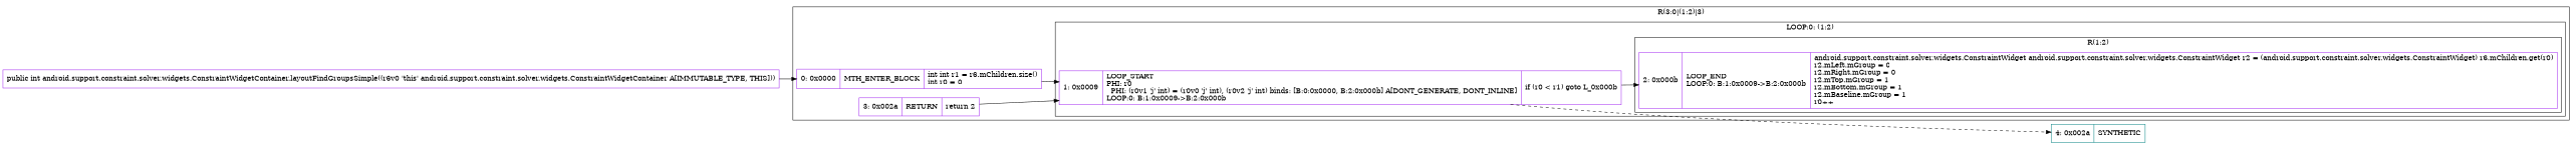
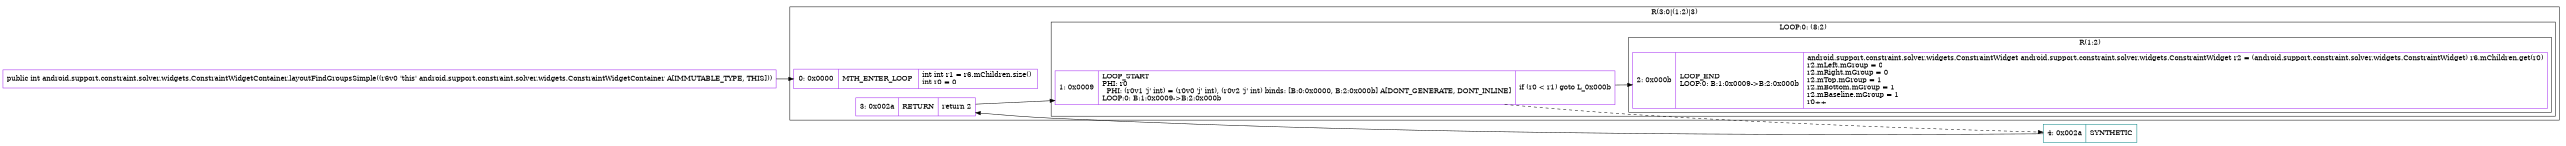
  digraph {
    rankdir=LR
    node [color=purple shape=record]
    n1 [label="{2\:\ 0x000b|LOOP_END\lLOOP:0: B:1:0x0009\-\>B:2:0x000b\l|android.support.constraint.solver.widgets.ConstraintWidget android.support.constraint.solver.widgets.ConstraintWidget r2 = (android.support.constraint.solver.widgets.ConstraintWidget) r6.mChildren.get(r0)\lr2.mLeft.mGroup = 0\lr2.mRight.mGroup = 0\lr2.mTop.mGroup = 1\lr2.mBottom.mGroup = 1\lr2.mBaseline.mGroup = 1\lr0++\l}"]
    n2 [label="{1\:\ 0x0009|LOOP_START\lPHI: r0 \l  PHI: (r0v1 'j' int) = (r0v0 'j' int), (r0v2 'j' int) binds: [B:0:0x0000, B:2:0x000b] A[DONT_GENERATE, DONT_INLINE]\lLOOP:0: B:1:0x0009\-\>B:2:0x000b\l|if (r0 \< r1) goto L_0x000b\l}"]
-   n3 [label="{0\:\ 0x0000|MTH_ENTER_BLOCK\l|int int r1 = r6.mChildren.size()\lint r0 = 0\l}"]
+   n3 [label="{0\:\ 0x0000|MTH_ENTER_LOOP\l|int int r1 = r6.mChildren.size()\lint r0 = 0\l}"]
    n4 [label="{3\:\ 0x002a|RETURN\l|return 2\l}"]
    n5 [color=teal label="{4\:\ 0x002a|SYNTHETIC\l}"]
    n6 [label="{public int android.support.constraint.solver.widgets.ConstraintWidgetContainer.layoutFindGroupsSimple((r6v0 'this' android.support.constraint.solver.widgets.ConstraintWidgetContainer A[IMMUTABLE_TYPE, THIS])) }"]
    subgraph cluster_1 {
      label="R(3:0|(1:2)|3)"
      n3
      n4
      subgraph cluster_2 {
-       label="LOOP:0: (1:2)"
+       label="LOOP:0: (8:2)"
        n2
        subgraph cluster_3 {
          label="R(1:2)"
          n1
        }
      }
    }
    n2 -> n1
    n2 -> n5 [style=dashed]
-   n3 -> n2
    n4 -> n2
+   n5 -> n4
    n6 -> n3
  }
